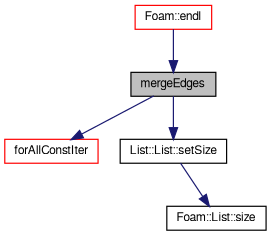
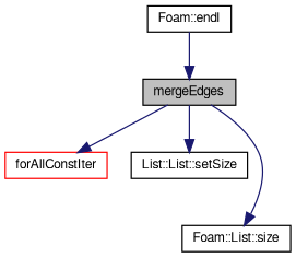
  digraph {
    rankdir=TB
    node [color=black fontname=FreeSans fontsize=10 shape=record]
    edge [color=midnightblue fontname=FreeSans fontsize=10 labelfontname=FreeSans labelfontsize=10 style=solid]
    n1 [fillcolor=grey75 fontcolor=black height=0.2 label=mergeEdges style=filled width=0.4]
    n2 [color=red height=0.2 label=forAllConstIter width=0.4]
    n3 [height=0.2 label="List::List::setSize" width=0.4]
    n4 [height=0.2 label="Foam::List::size" width=0.4]
-   n5 [color=red height=0.2 label="Foam::endl" width=0.4]
+   n5 [height=0.2 label="Foam::endl" width=0.4]
    n1 -> n2
    n1 -> n3
-   n3 -> n4
+   n1 -> n4
    n5 -> n1
  }
